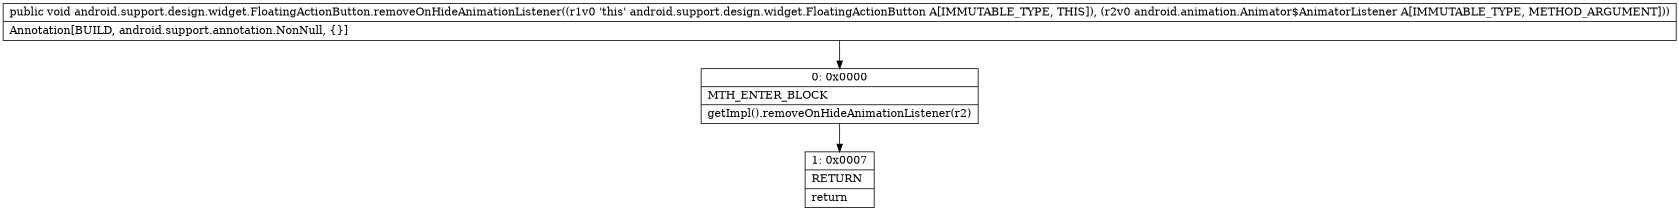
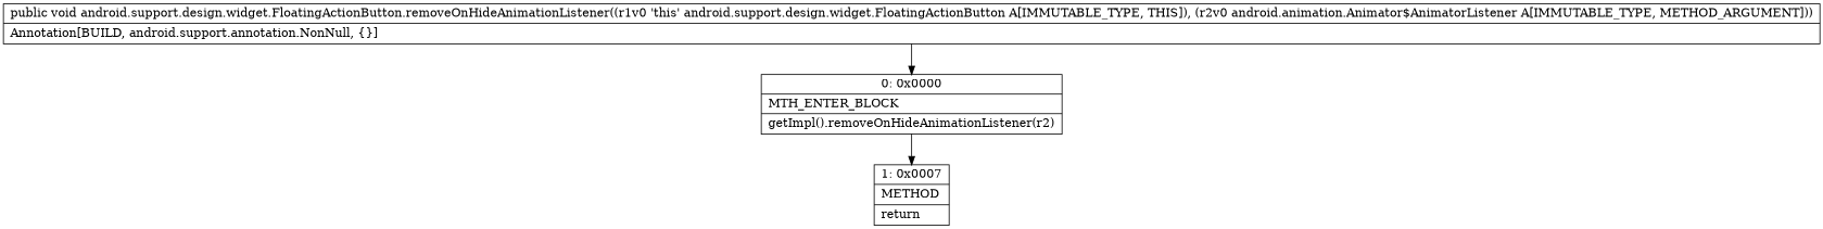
  digraph {
    node [shape=record]
    n1 [label="{0\:\ 0x0000|MTH_ENTER_BLOCK\l|getImpl().removeOnHideAnimationListener(r2)\l}"]
-   n2 [label="{1\:\ 0x0007|RETURN\l|return\l}"]
+   n2 [label="{1\:\ 0x0007|METHOD\l|return\l}"]
    n3 [label="{public void android.support.design.widget.FloatingActionButton.removeOnHideAnimationListener((r1v0 'this' android.support.design.widget.FloatingActionButton A[IMMUTABLE_TYPE, THIS]), (r2v0 android.animation.Animator$AnimatorListener A[IMMUTABLE_TYPE, METHOD_ARGUMENT]))  | Annotation[BUILD, android.support.annotation.NonNull, \{\}]\l}"]
    n1 -> n2
    n3 -> n1
  }
